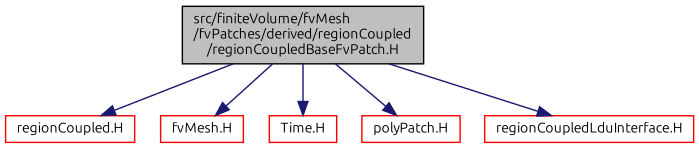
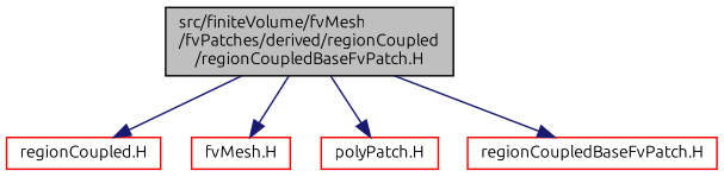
  digraph {
    fontname=Ubuntu
    node [color=red fontname=Ubuntu fontsize=10 shape=record]
    edge [color=midnightblue fontname=Ubuntu fontsize=10 labelfontname=FreeSans labelfontsize=10 style=solid]
    n1 [color=black fillcolor=grey75 fontcolor=black height=0.2 label="src/finiteVolume/fvMesh\l/fvPatches/derived/regionCoupled\l/regionCoupledBaseFvPatch.H" style=filled width=0.4]
    n2 [height=0.2 label="regionCoupled.H" width=0.4]
    n3 [height=0.2 label="fvMesh.H" width=0.4]
-   n4 [height=0.2 label="Time.H" width=0.4]
    n5 [height=0.2 label="polyPatch.H" width=0.4]
-   n6 [height=0.2 label="regionCoupledLduInterface.H" width=0.4]
+   n6 [height=0.2 label="regionCoupledBaseFvPatch.H" width=0.4]
    n1 -> n2
    n1 -> n3
-   n1 -> n4
    n1 -> n5
    n1 -> n6
  }
